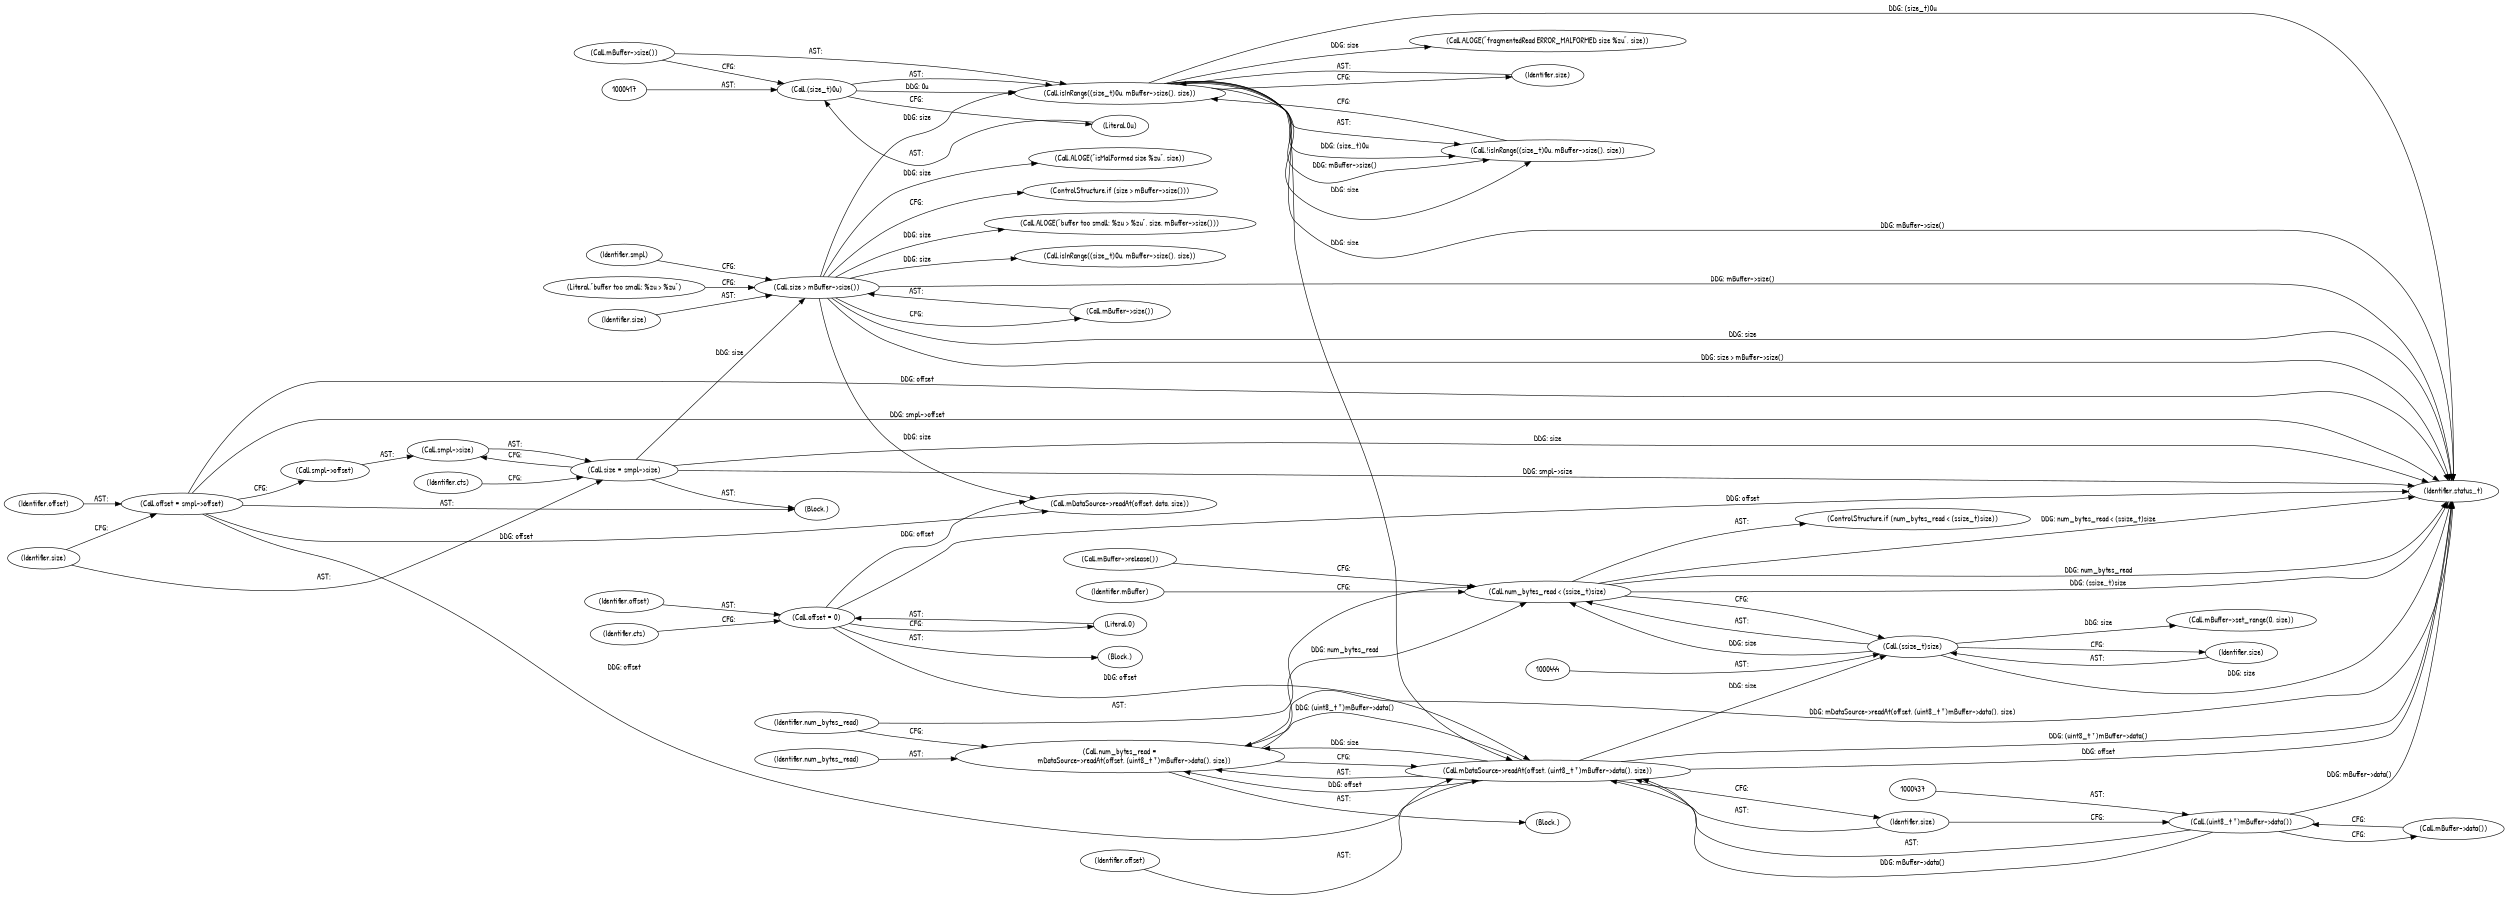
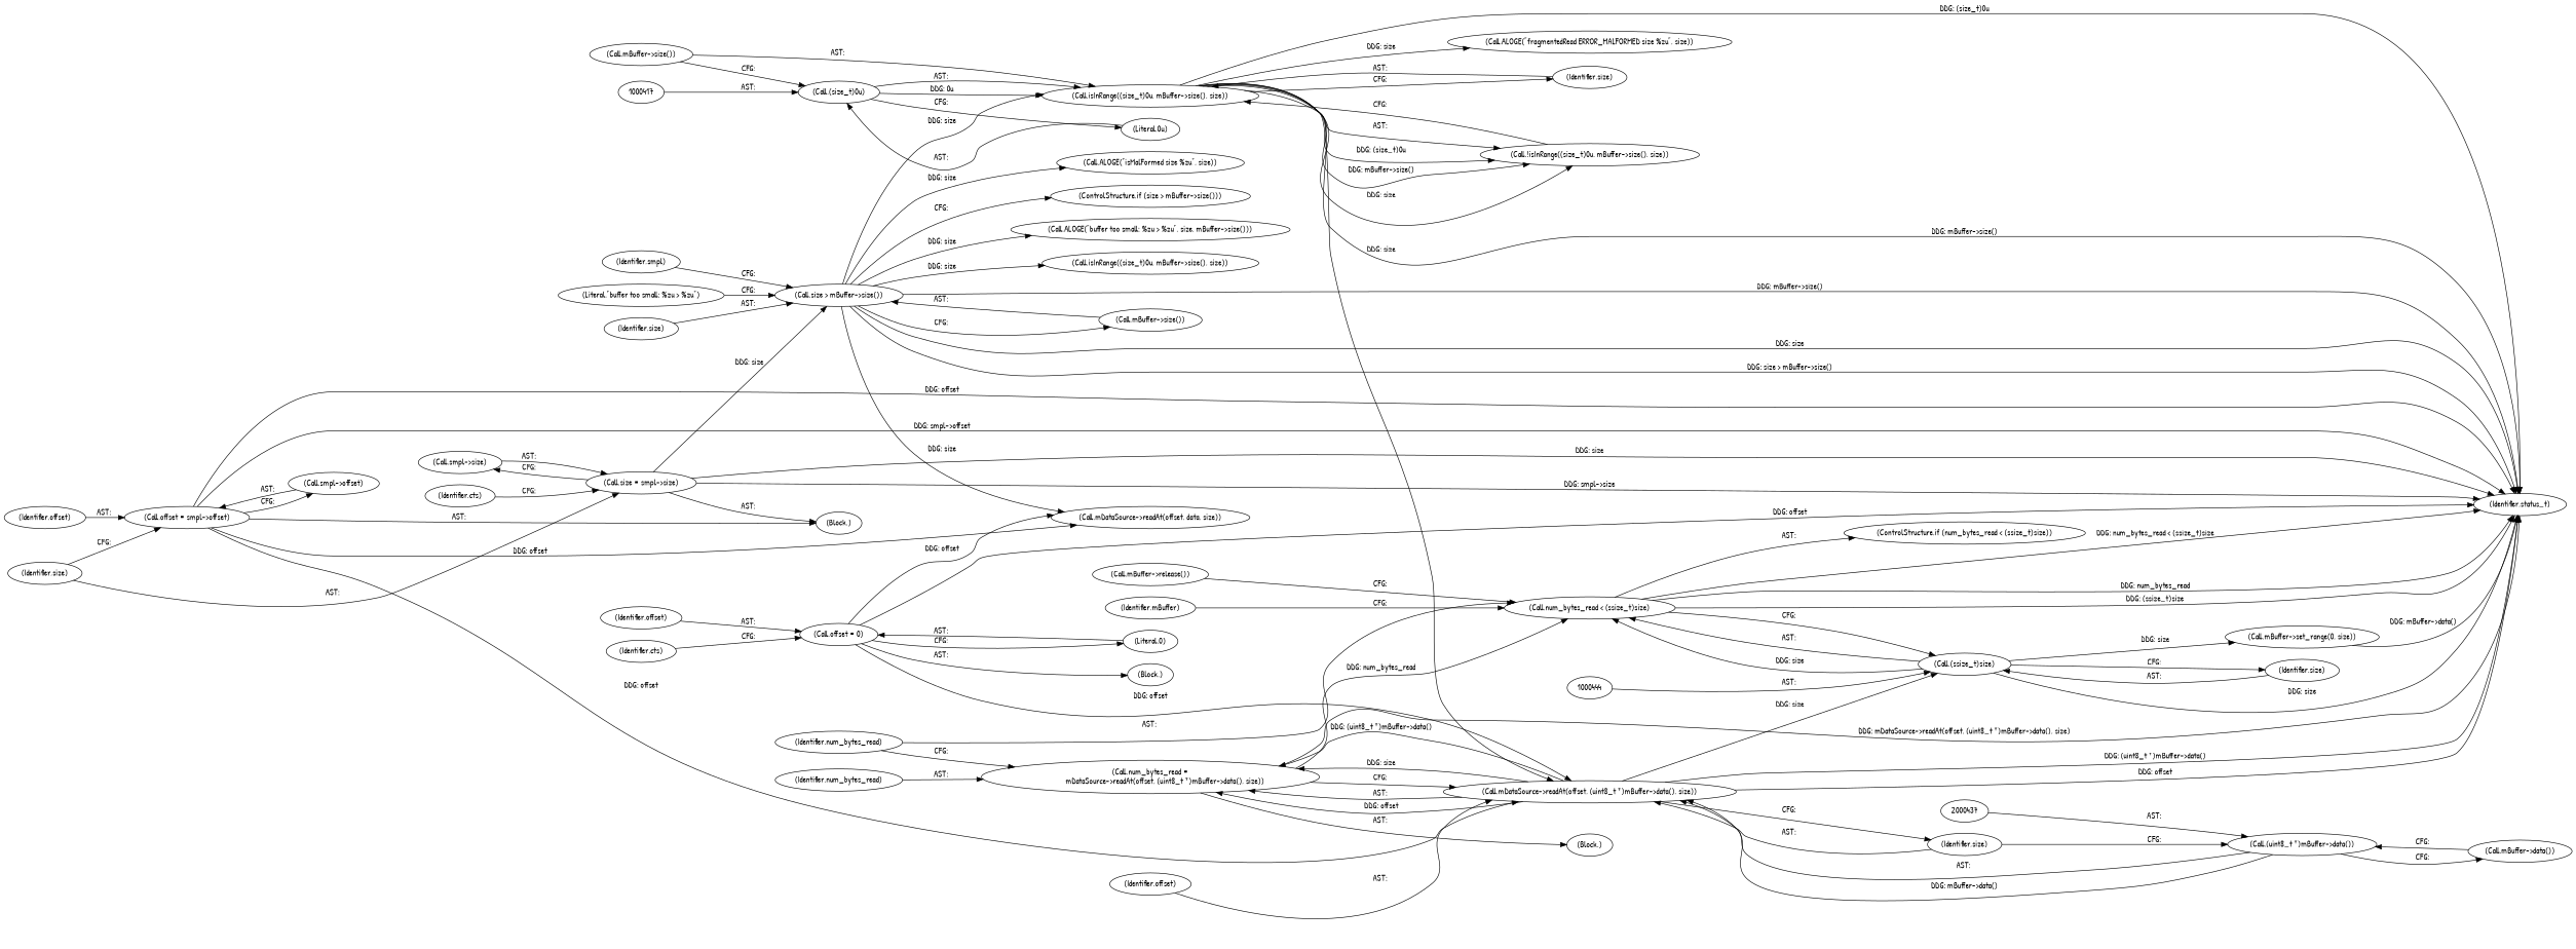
  digraph {
    fontname="Patrick Hand"
    rankdir=LR
    node [fontname="Patrick Hand"]
    edge [fontname="Patrick Hand"]
    n1 [label="(Call,num_bytes_read < (ssize_t)size)"]
    n2 [label="(Call,(ssize_t)size)"]
    n3 [label="(ControlStructure,if (num_bytes_read < (ssize_t)size))"]
    n4 [label="(Identifier,status_t)"]
    n5 [label="(Call,mBuffer->set_range(0, size))"]
    n6 [label="(Identifier,size)"]
    n7 [label="(Call,num_bytes_read =\n                mDataSource->readAt(offset, (uint8_t *)mBuffer->data(), size))"]
    n8 [label="(Call,mDataSource->readAt(offset, (uint8_t *)mBuffer->data(), size))"]
    n9 [label="(Block,)"]
    n10 [label="(Identifier,size)"]
    n11 [label="(Call,(uint8_t *)mBuffer->data())"]
    n12 [label="(Call,offset = 0)"]
    n13 [label="(Call,mDataSource->readAt(offset, data, size))"]
    n14 [label="(Block,)"]
    n15 [label="(Literal,0)"]
    n16 [label="(Call,offset = smpl->offset)"]
    n17 [label="(Block,)"]
    n18 [label="(Call,smpl->offset)"]
    n19 [label="(Call,mBuffer->data())"]
    n20 [label="(Call,isInRange((size_t)0u, mBuffer->size(), size))"]
    n21 [label="(Call,ALOGE(\"fragmentedRead ERROR_MALFORMED size %zu\", size))"]
    n22 [label="(Identifier,size)"]
    n23 [label="(Call,!isInRange((size_t)0u, mBuffer->size(), size))"]
    n24 [label="(Call,(size_t)0u)"]
    n25 [label="(Literal,0u)"]
    n26 [label="(Call,size > mBuffer->size())"]
    n27 [label="(Call,mBuffer->size())"]
    n28 [label="(Call,ALOGE(\"isMalFormed size %zu\", size))"]
    n29 [label="(ControlStructure,if (size > mBuffer->size()))"]
    n30 [label="(Call,ALOGE(\"buffer too small: %zu > %zu\", size, mBuffer->size()))"]
    n31 [label="(Call,isInRange((size_t)0u, mBuffer->size(), size))"]
    n32 [label="(Call,size = smpl->size)"]
    n33 [label="(Call,smpl->size)"]
    n34 [label="(Identifier,mBuffer)"]
    n35 [label="(Identifier,cts)"]
    n36 [label="(Identifier,smpl)"]
    n37 [label="(Call,mBuffer->release())"]
    n38 [label="(Identifier,cts)"]
    n39 [label="(Call,mBuffer->size())"]
    n40 [label="(Identifier,offset)"]
    n41 [label="(Identifier,num_bytes_read)"]
    n42 [label="(Identifier,num_bytes_read)"]
    n43 [label="(Literal,\"buffer too small: %zu > %zu\")"]
    n44 [label="(Identifier,offset)"]
    n45 [label="(Identifier,size)"]
    n46 [label="(Identifier,offset)"]
    n47 [label="(Identifier,size)"]
-   1000437
+   1000437 [label=2000437]
    1000417
    1000444
    n1 -> n2 [label="CFG: "]
    n1 -> n3 [label="AST: "]
    n1 -> n4 [label="DDG: num_bytes_read"]
    n1 -> n4 [label="DDG: (ssize_t)size"]
    n1 -> n4 [label="DDG: num_bytes_read < (ssize_t)size"]
    n2 -> n1 [label="AST: "]
    n2 -> n1 [label="DDG: size"]
    n2 -> n4 [label="DDG: size"]
    n2 -> n5 [label="DDG: size"]
    n2 -> n6 [label="CFG: "]
    n6 -> n2 [label="AST: "]
    n7 -> n1 [label="DDG: num_bytes_read"]
    n7 -> n4 [label="DDG: mDataSource->readAt(offset, (uint8_t *)mBuffer->data(), size)"]
    n7 -> n8 [label="CFG: "]
    n7 -> n9 [label="AST: "]
    n8 -> n2 [label="DDG: size"]
    n8 -> n4 [label="DDG: (uint8_t *)mBuffer->data()"]
    n8 -> n4 [label="DDG: offset"]
    n8 -> n7 [label="AST: "]
    n8 -> n7 [label="DDG: offset"]
    n8 -> n7 [label="DDG: (uint8_t *)mBuffer->data()"]
    n8 -> n7 [label="DDG: size"]
    n8 -> n10 [label="CFG: "]
    n10 -> n8 [label="AST: "]
    n10 -> n11 [label="CFG: "]
-   n11 -> n4 [label="DDG: mBuffer->data()"]
+   n5 -> n4 [label="DDG: mBuffer->data()"]
    n11 -> n8 [label="AST: "]
    n11 -> n8 [label="DDG: mBuffer->data()"]
    n11 -> n19 [label="CFG: "]
    n12 -> n4 [label="DDG: offset"]
    n12 -> n8 [label="DDG: offset"]
    n12 -> n13 [label="DDG: offset"]
    n12 -> n14 [label="AST: "]
    n12 -> n15 [label="CFG: "]
    n15 -> n12 [label="AST: "]
    n16 -> n4 [label="DDG: offset"]
    n16 -> n4 [label="DDG: smpl->offset"]
    n16 -> n8 [label="DDG: offset"]
    n16 -> n13 [label="DDG: offset"]
    n16 -> n17 [label="AST: "]
    n16 -> n18 [label="CFG: "]
-   n18 -> n33 [label="AST: "]
+   n18 -> n16 [label="AST: "]
    n19 -> n11 [label="CFG: "]
    n20 -> n4 [label="DDG: (size_t)0u"]
    n20 -> n4 [label="DDG: mBuffer->size()"]
    n20 -> n8 [label="DDG: size"]
    n20 -> n21 [label="DDG: size"]
    n20 -> n22 [label="CFG: "]
    n20 -> n23 [label="AST: "]
    n20 -> n23 [label="DDG: (size_t)0u"]
    n20 -> n23 [label="DDG: mBuffer->size()"]
    n20 -> n23 [label="DDG: size"]
    n22 -> n20 [label="AST: "]
    n23 -> n20 [label="CFG: "]
    n24 -> n20 [label="AST: "]
    n24 -> n20 [label="DDG: 0u"]
    n24 -> n25 [label="CFG: "]
    n25 -> n24 [label="AST: "]
    n26 -> n4 [label="DDG: mBuffer->size()"]
    n26 -> n4 [label="DDG: size"]
    n26 -> n4 [label="DDG: size > mBuffer->size()"]
    n26 -> n13 [label="DDG: size"]
    n26 -> n20 [label="DDG: size"]
    n26 -> n27 [label="CFG: "]
    n26 -> n28 [label="DDG: size"]
    n26 -> n29 [label="CFG: "]
    n26 -> n30 [label="DDG: size"]
    n26 -> n31 [label="DDG: size"]
    n27 -> n26 [label="AST: "]
    n32 -> n4 [label="DDG: smpl->size"]
    n32 -> n4 [label="DDG: size"]
    n32 -> n17 [label="AST: "]
    n32 -> n26 [label="DDG: size"]
    n32 -> n33 [label="CFG: "]
    n33 -> n32 [label="AST: "]
    n34 -> n1 [label="CFG: "]
    n35 -> n32 [label="CFG: "]
    n36 -> n26 [label="CFG: "]
    n37 -> n1 [label="CFG: "]
    n38 -> n12 [label="CFG: "]
    n39 -> n20 [label="AST: "]
    n39 -> n24 [label="CFG: "]
    n40 -> n8 [label="AST: "]
    n41 -> n7 [label="AST: "]
    n42 -> n1 [label="AST: "]
    n42 -> n7 [label="CFG: "]
    n43 -> n26 [label="CFG: "]
    n44 -> n16 [label="AST: "]
    n45 -> n26 [label="AST: "]
    n46 -> n12 [label="AST: "]
    n47 -> n16 [label="CFG: "]
    n47 -> n32 [label="AST: "]
    1000437 -> n11 [label="AST: "]
    1000417 -> n24 [label="AST: "]
    1000444 -> n2 [label="AST: "]
  }
